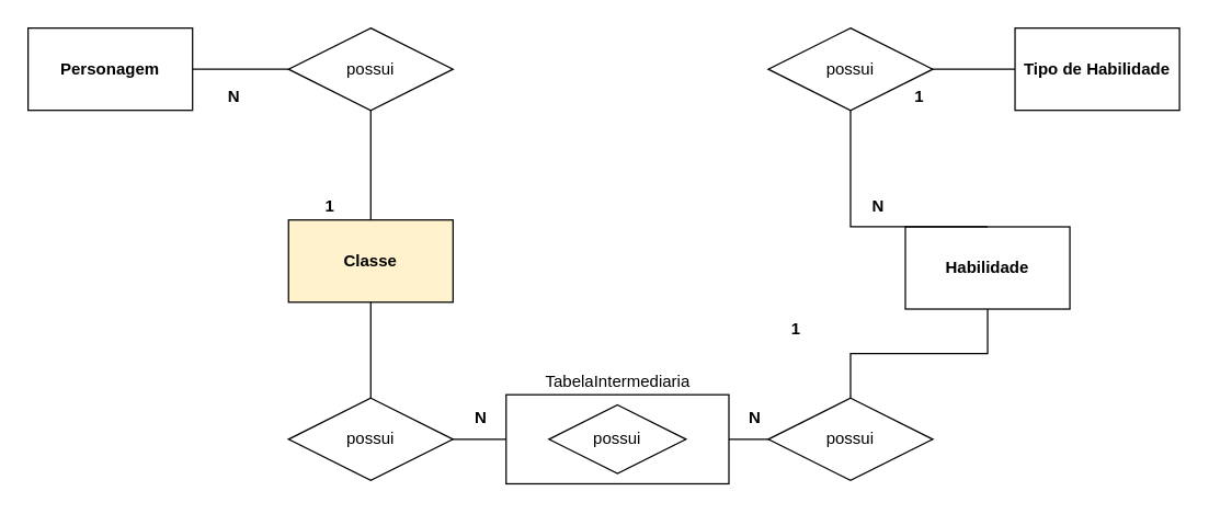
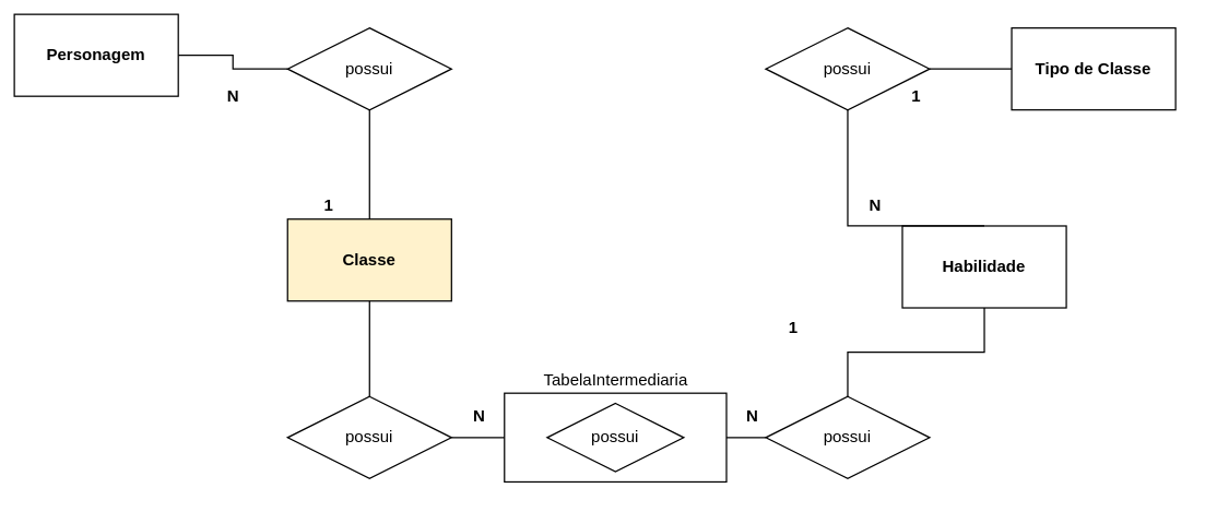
  <mxCell id="0" />
  <mxCell id="1" parent="0" />
- <mxCell id="2" value="&lt;b&gt;Personagem&lt;/b&gt;" style="rounded=0;whiteSpace=wrap;html=1;" parent="1" vertex="1"><mxGeometry x="20" y="20" width="120" height="60" as="geometry" /></mxCell>
+ <mxCell id="2" value="&lt;b&gt;Personagem&lt;/b&gt;" style="rounded=0;whiteSpace=wrap;html=1;" parent="1" vertex="1"><mxGeometry x="10" y="10" width="120" height="60" as="geometry" /></mxCell>
  <mxCell id="3" value="&lt;b&gt;Classe&lt;/b&gt;" style="rounded=0;whiteSpace=wrap;html=1;fillColor=#fff2cc;" parent="1" vertex="1"><mxGeometry x="210" y="160" width="120" height="60" as="geometry" /></mxCell>
  <mxCell id="4" value="&lt;b&gt;Habilidade&lt;/b&gt;" style="rounded=0;whiteSpace=wrap;html=1;" parent="1" vertex="1"><mxGeometry x="660" y="165" width="120" height="60" as="geometry" /></mxCell>
- <mxCell id="5" value="&lt;b&gt;Tipo de Habilidade&lt;/b&gt;" style="rounded=0;whiteSpace=wrap;html=1;" parent="1" vertex="1"><mxGeometry x="740" y="20" width="120" height="60" as="geometry" /></mxCell>
+ <mxCell id="5" value="&lt;b&gt;Tipo de Classe&lt;/b&gt;" style="rounded=0;whiteSpace=wrap;html=1;" parent="1" vertex="1"><mxGeometry x="740" y="20" width="120" height="60" as="geometry" /></mxCell>
  <mxCell id="6" value="&lt;b&gt;N&lt;/b&gt;" style="text;html=1;align=center;verticalAlign=middle;resizable=0;points=[];autosize=1;strokeColor=none;" parent="1" vertex="1"><mxGeometry x="160" y="60" width="20" height="20" as="geometry" /></mxCell>
  <mxCell id="7" value="&lt;b&gt;N&lt;/b&gt;" style="text;html=1;align=center;verticalAlign=middle;resizable=0;points=[];autosize=1;strokeColor=none;" parent="1" vertex="1"><mxGeometry x="540" y="295" width="20" height="20" as="geometry" /></mxCell>
  <mxCell id="8" value="&lt;b&gt;1&lt;/b&gt;" style="text;html=1;align=center;verticalAlign=middle;resizable=0;points=[];autosize=1;strokeColor=none;" parent="1" vertex="1"><mxGeometry x="570" y="230" width="20" height="20" as="geometry" /></mxCell>
  <mxCell id="9" value="&lt;b&gt;N&lt;/b&gt;" style="text;html=1;align=center;verticalAlign=middle;resizable=0;points=[];autosize=1;strokeColor=none;" parent="1" vertex="1"><mxGeometry x="630" y="140" width="20" height="20" as="geometry" /></mxCell>
  <mxCell id="10" value="&lt;b&gt;1&lt;/b&gt;" style="text;html=1;align=center;verticalAlign=middle;resizable=0;points=[];autosize=1;strokeColor=none;" parent="1" vertex="1"><mxGeometry x="660" y="60" width="20" height="20" as="geometry" /></mxCell>
  <mxCell id="11" value="" style="edgeStyle=orthogonalEdgeStyle;rounded=0;orthogonalLoop=1;jettySize=auto;html=1;endArrow=none;endFill=0;" parent="1" source="13" target="2" edge="1"><mxGeometry relative="1" as="geometry" /></mxCell>
  <mxCell id="12" value="" style="edgeStyle=orthogonalEdgeStyle;rounded=0;orthogonalLoop=1;jettySize=auto;html=1;endArrow=none;endFill=0;" parent="1" source="13" target="3" edge="1"><mxGeometry relative="1" as="geometry" /></mxCell>
  <mxCell id="13" value="possui" style="shape=rhombus;perimeter=rhombusPerimeter;whiteSpace=wrap;html=1;align=center;" parent="1" vertex="1"><mxGeometry x="210" y="20" width="120" height="60" as="geometry" /></mxCell>
  <mxCell id="14" value="" style="edgeStyle=orthogonalEdgeStyle;rounded=0;orthogonalLoop=1;jettySize=auto;html=1;endArrow=none;endFill=0;" parent="1" source="15" target="3" edge="1"><mxGeometry relative="1" as="geometry" /></mxCell>
  <mxCell id="15" value="&lt;span&gt;possui&lt;/span&gt;" style="shape=rhombus;perimeter=rhombusPerimeter;whiteSpace=wrap;html=1;align=center;" parent="1" vertex="1"><mxGeometry x="210" y="290" width="120" height="60" as="geometry" /></mxCell>
  <mxCell id="16" value="" style="edgeStyle=orthogonalEdgeStyle;rounded=0;orthogonalLoop=1;jettySize=auto;html=1;endArrow=none;endFill=0;entryX=0.5;entryY=0;entryDx=0;entryDy=0;exitX=0.5;exitY=1;exitDx=0;exitDy=0;" parent="1" source="18" target="4" edge="1"><mxGeometry relative="1" as="geometry"><Array as="points"><mxPoint x="620" y="150" /><mxPoint x="620" y="150" /></Array></mxGeometry></mxCell>
  <mxCell id="17" value="" style="edgeStyle=orthogonalEdgeStyle;rounded=0;orthogonalLoop=1;jettySize=auto;html=1;endArrow=none;endFill=0;" parent="1" source="18" target="5" edge="1"><mxGeometry relative="1" as="geometry" /></mxCell>
  <mxCell id="18" value="possui" style="shape=rhombus;perimeter=rhombusPerimeter;whiteSpace=wrap;html=1;align=center;" parent="1" vertex="1"><mxGeometry x="560" y="20" width="120" height="60" as="geometry" /></mxCell>
  <mxCell id="19" value="" style="edgeStyle=orthogonalEdgeStyle;rounded=0;orthogonalLoop=1;jettySize=auto;html=1;endArrow=none;endFill=0;" parent="1" source="20" target="15" edge="1"><mxGeometry relative="1" as="geometry" /></mxCell>
  <mxCell id="20" value="" style="whiteSpace=wrap;html=1;align=center;fillColor=none;" parent="1" vertex="1"><mxGeometry x="368.75" y="287.5" width="162.5" height="65" as="geometry" /></mxCell>
  <mxCell id="21" value="" style="edgeStyle=orthogonalEdgeStyle;rounded=0;orthogonalLoop=1;jettySize=auto;html=1;endArrow=none;endFill=0;" parent="1" source="23" target="20" edge="1"><mxGeometry relative="1" as="geometry" /></mxCell>
  <mxCell id="22" value="" style="edgeStyle=orthogonalEdgeStyle;rounded=0;orthogonalLoop=1;jettySize=auto;html=1;endArrow=none;endFill=0;" parent="1" source="23" target="4" edge="1"><mxGeometry relative="1" as="geometry" /></mxCell>
  <mxCell id="23" value="&lt;span&gt;possui&lt;/span&gt;" style="shape=rhombus;perimeter=rhombusPerimeter;whiteSpace=wrap;html=1;align=center;" parent="1" vertex="1"><mxGeometry x="560" y="290" width="120" height="60" as="geometry" /></mxCell>
  <mxCell id="24" value="&lt;span&gt;possui&lt;/span&gt;" style="shape=rhombus;perimeter=rhombusPerimeter;whiteSpace=wrap;html=1;align=center;" parent="1" vertex="1"><mxGeometry x="400" y="295" width="100" height="50" as="geometry" /></mxCell>
  <mxCell id="25" value="&lt;b&gt;N&lt;/b&gt;" style="text;html=1;align=center;verticalAlign=middle;resizable=0;points=[];autosize=1;strokeColor=none;" parent="1" vertex="1"><mxGeometry x="340" y="295" width="20" height="20" as="geometry" /></mxCell>
  <mxCell id="26" value="&lt;b&gt;1&lt;/b&gt;" style="text;html=1;align=center;verticalAlign=middle;resizable=0;points=[];autosize=1;strokeColor=none;" parent="1" vertex="1"><mxGeometry x="230" y="140" width="20" height="20" as="geometry" /></mxCell>
  <mxCell id="27" value="TabelaIntermediaria" style="text;html=1;align=center;verticalAlign=middle;resizable=0;points=[];autosize=1;strokeColor=none;" parent="1" vertex="1"><mxGeometry x="390" y="267.5" width="120" height="20" as="geometry" /></mxCell>
